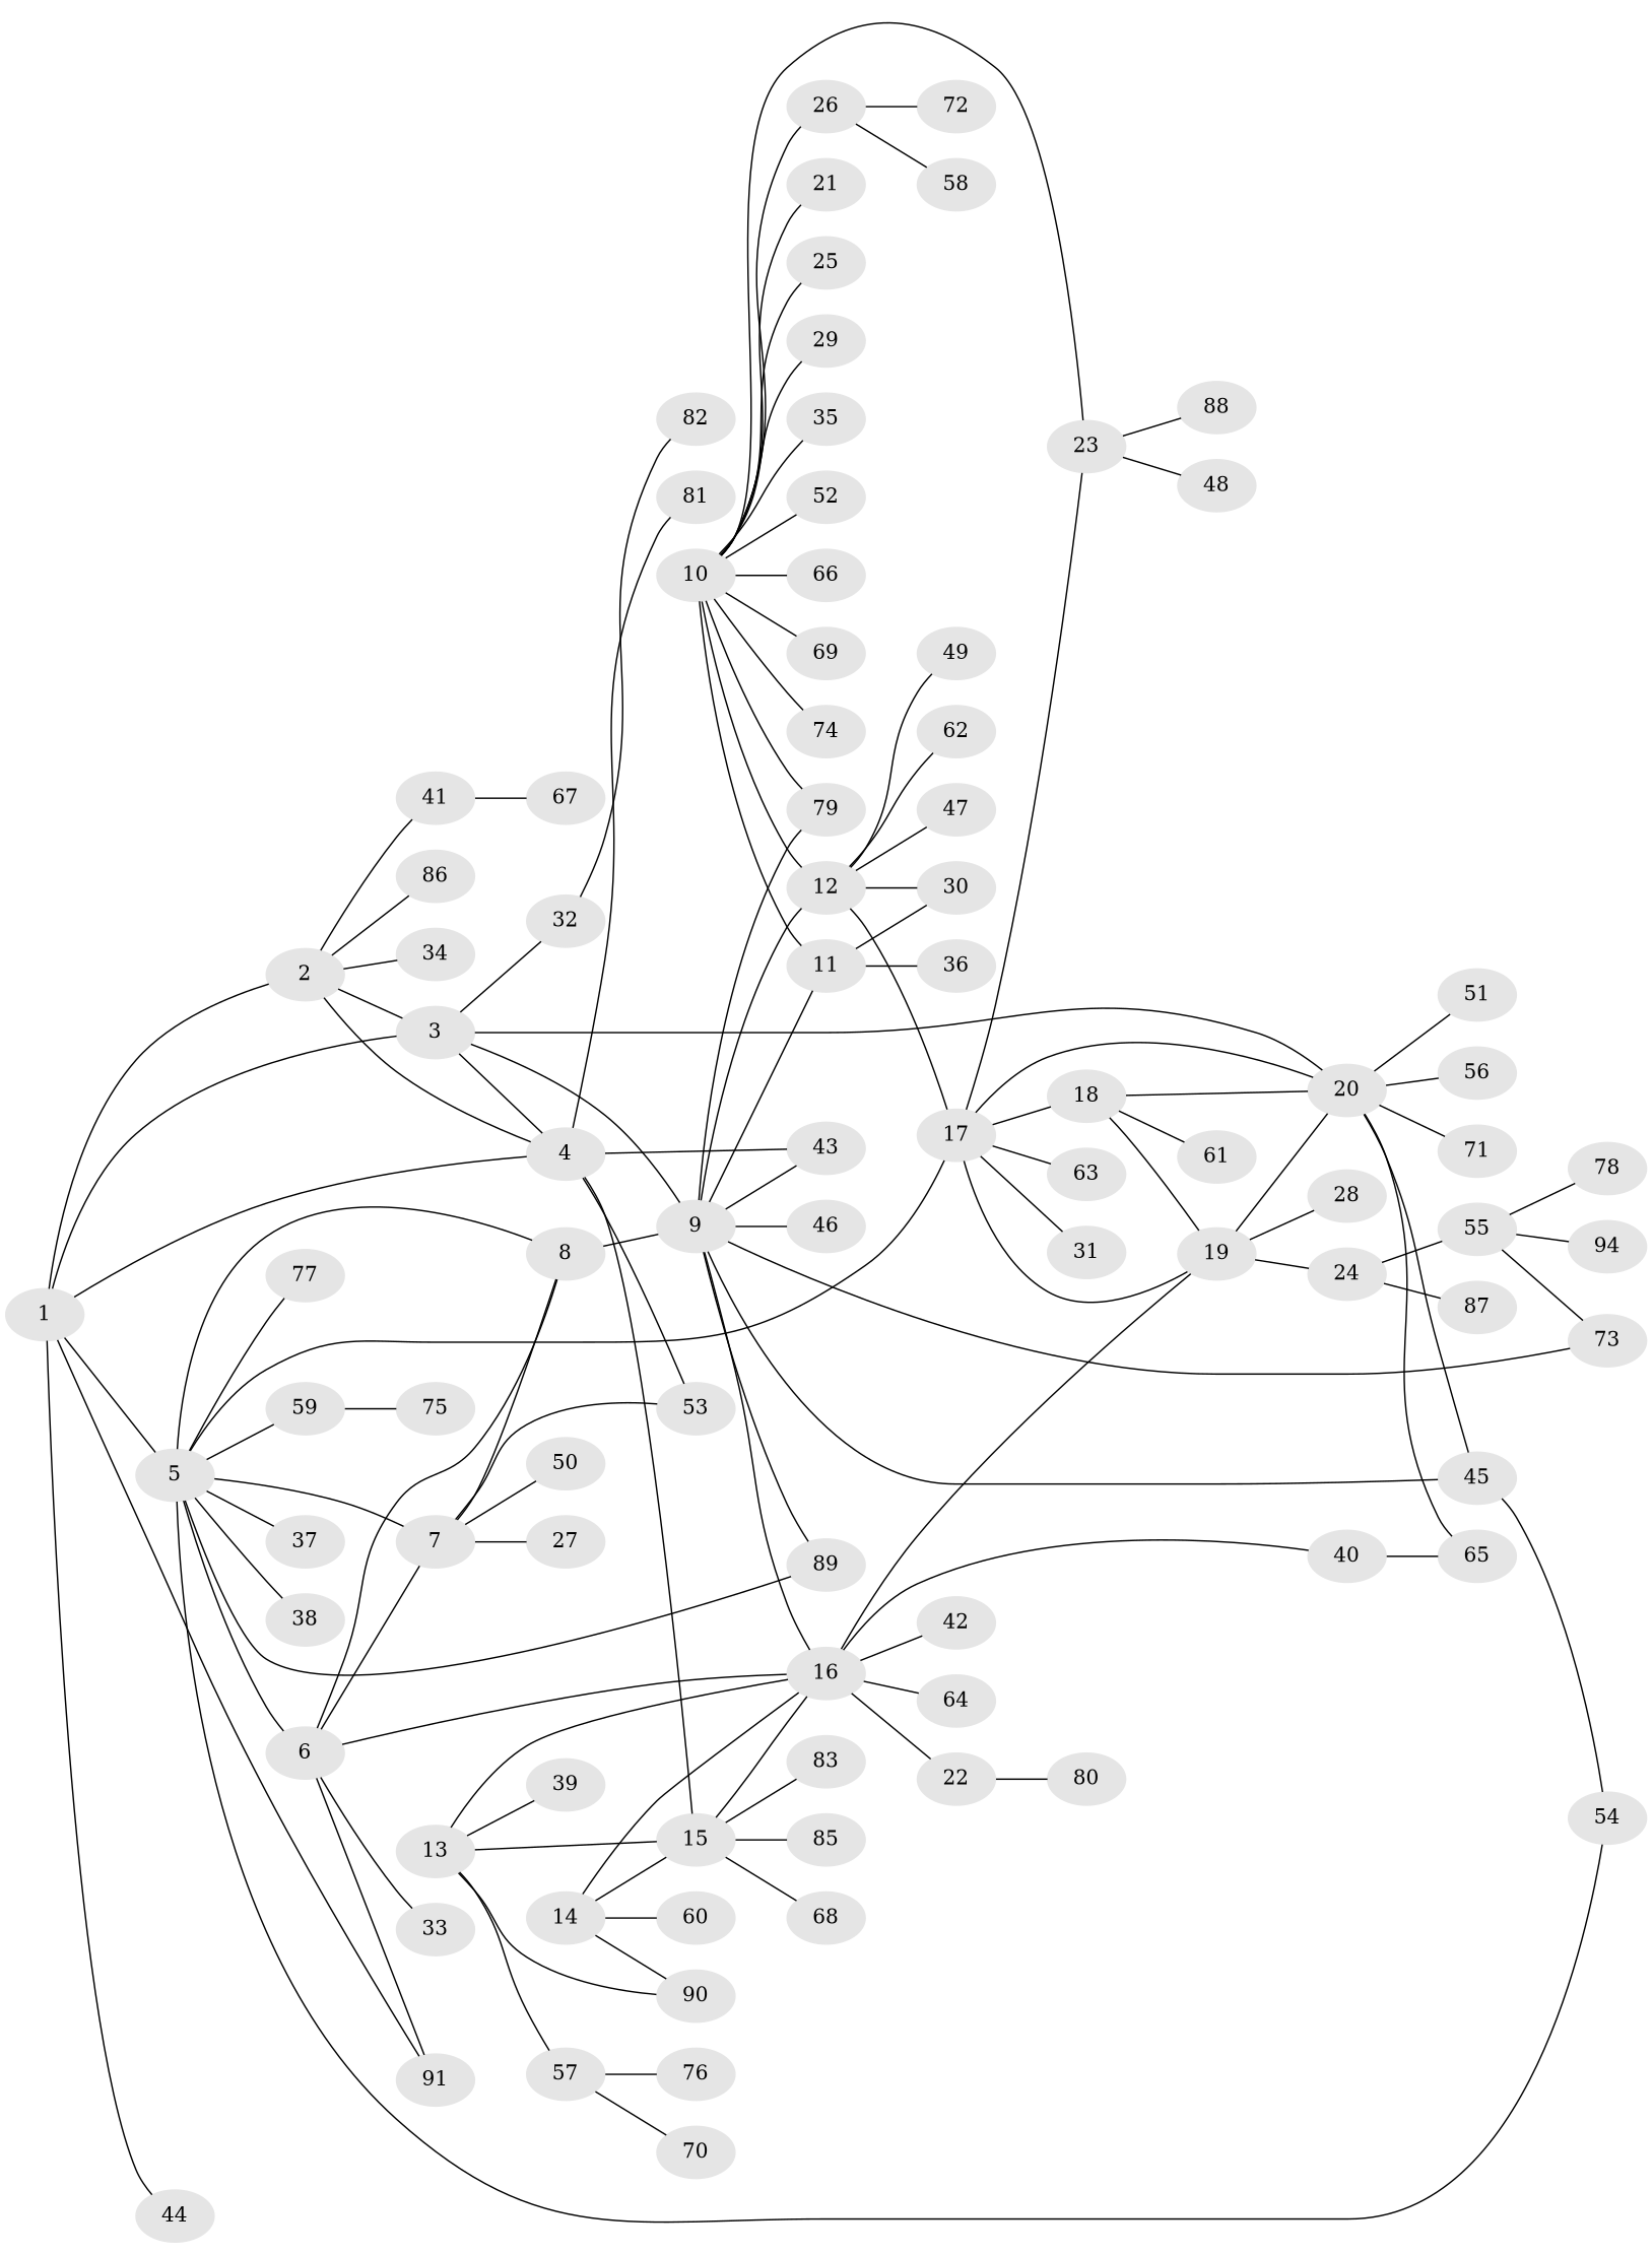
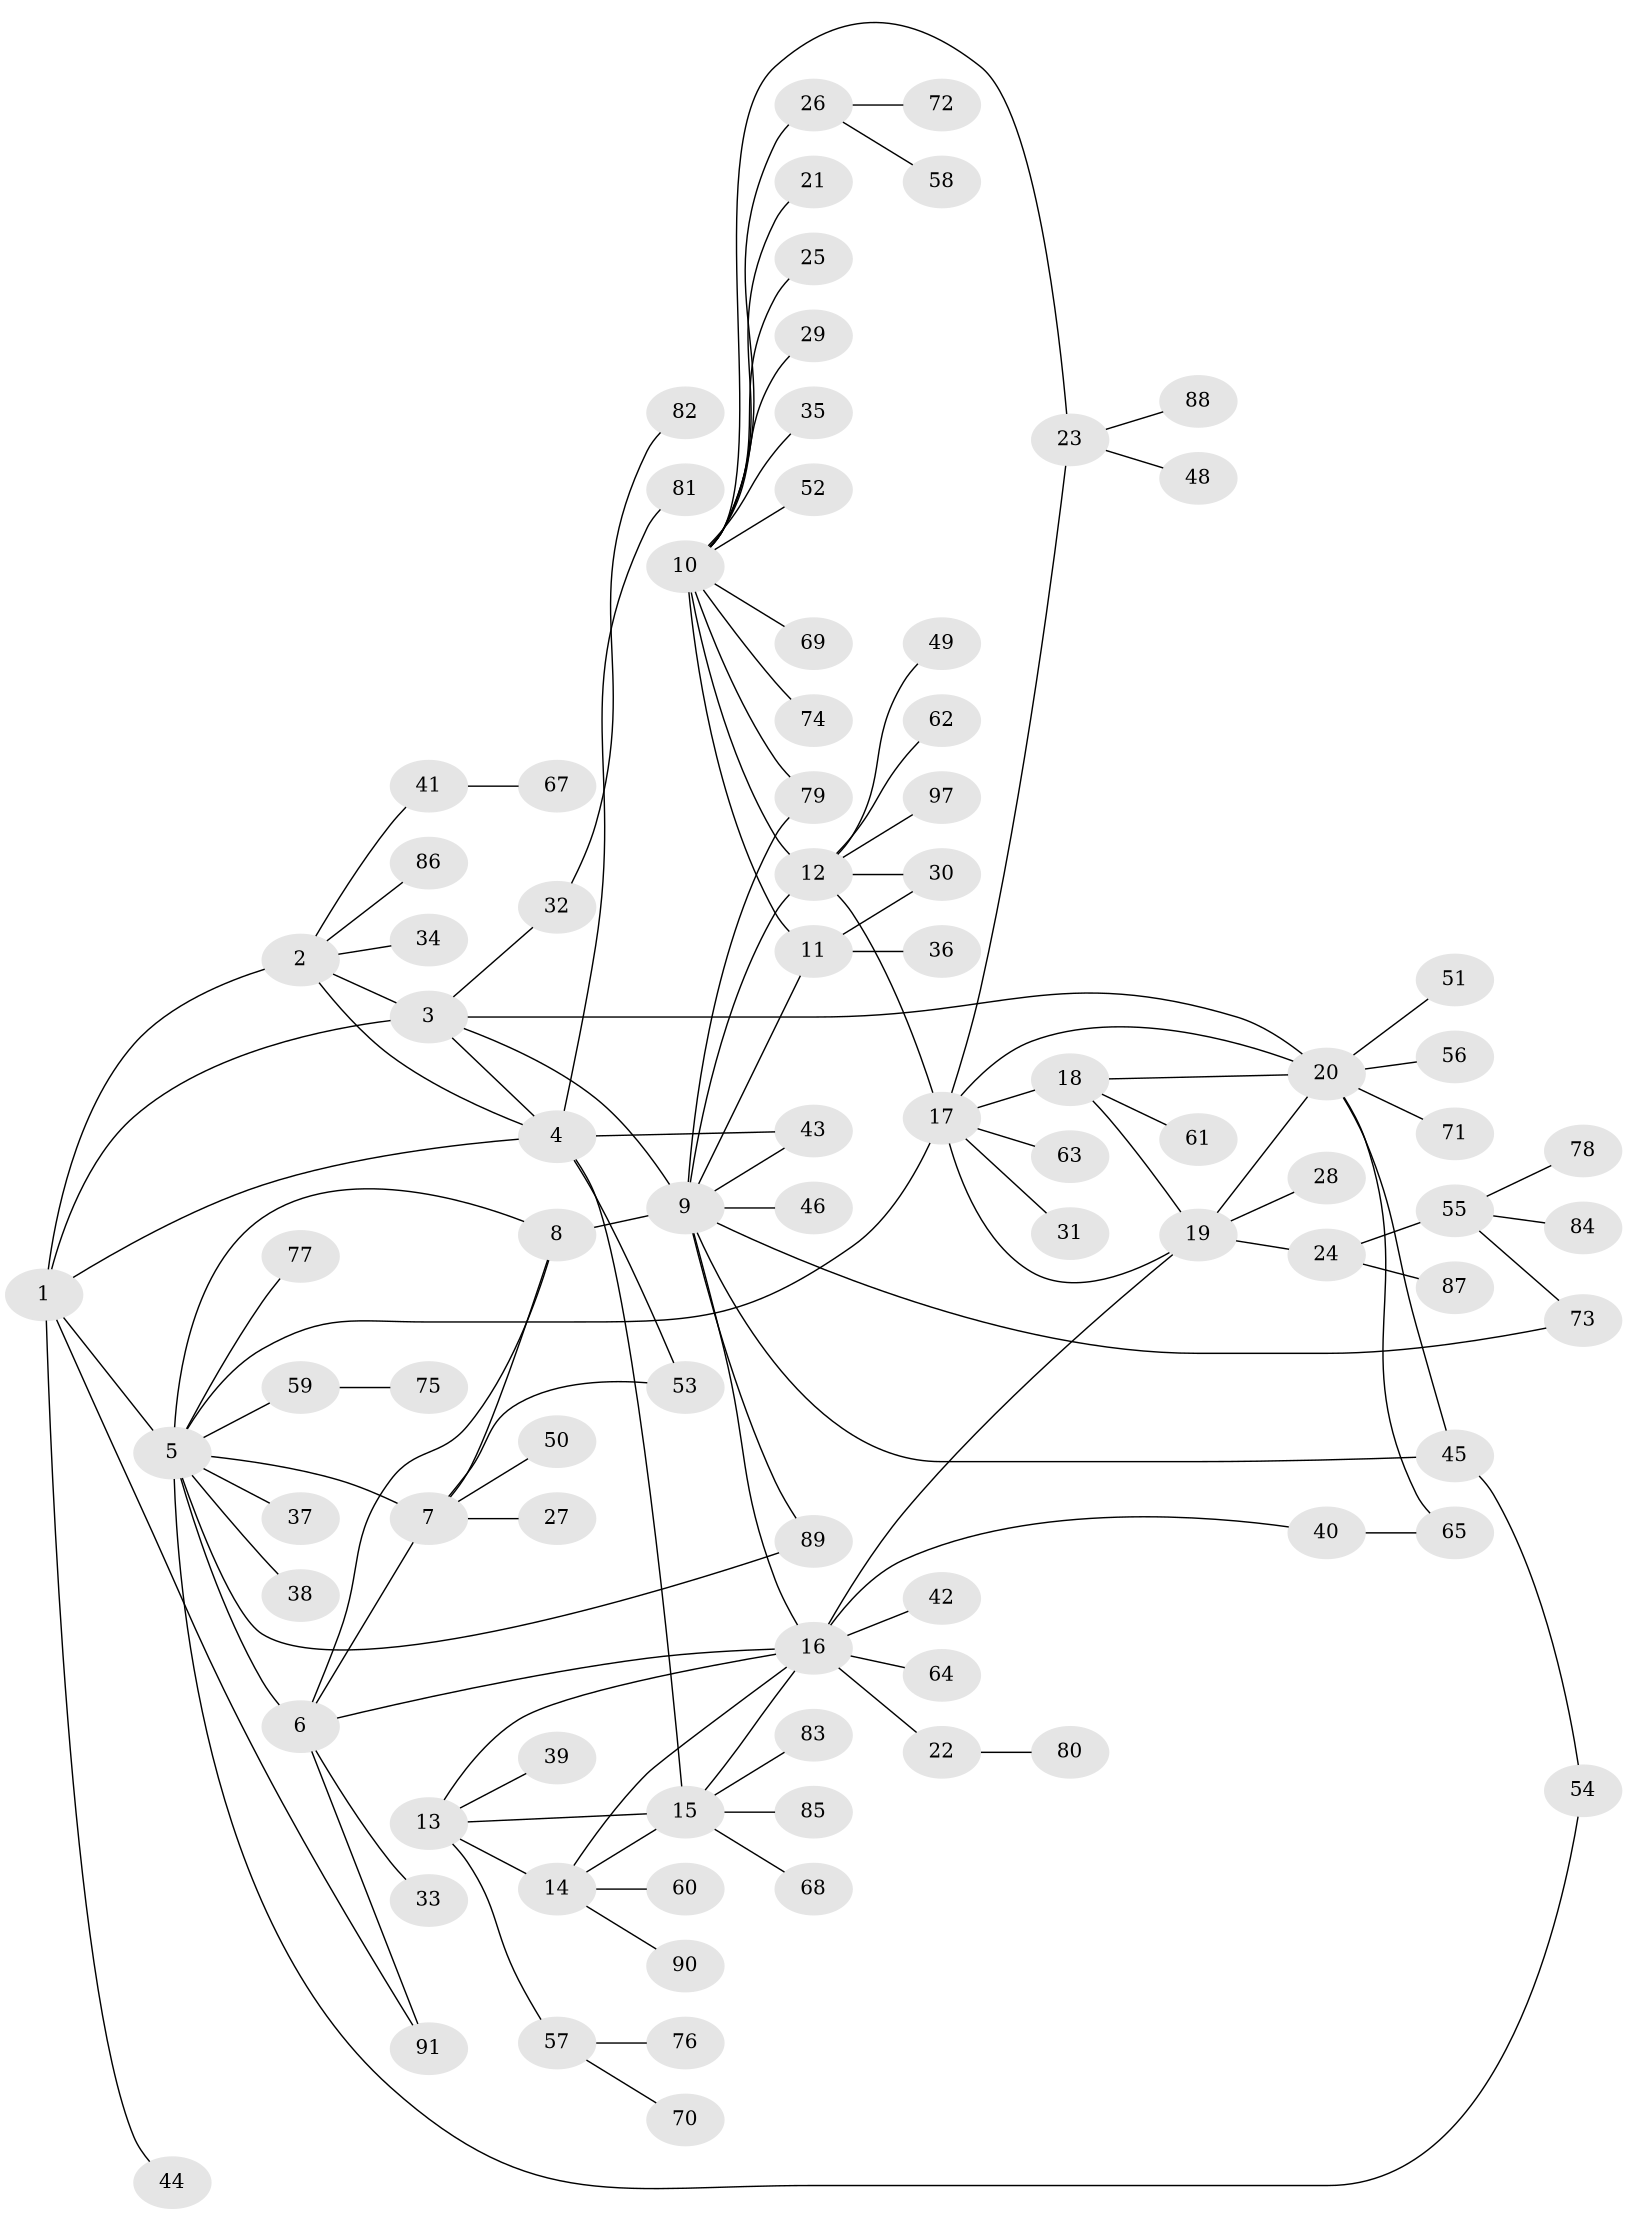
  graph {
    rankdir=LR
    node [color=gray90 style=filled]
    1
    2
    3
    4
    5
    44
    91
    34
    41
    86
    9
    20
    32
    15
    43
    53
    81
    6
    7
    8
    17
    37
    38
    54
    59
    77
    89
    67
    16
    11
    12
    45
    46
    73
    79
    51
    56
    65
    71
    82
    68
    83
    85
    33
    27
    50
    23
    19
    18
    31
    63
    75
    22
    40
    42
    64
    10
    21
    25
    26
    29
    35
    52
-   66
    69
    74
    36
    30
-   47
+   47 [label=97]
    49
    62
    48
    88
    58
    72
    13
    14
    39
    57
    60
    90
    70
    76
    24
    28
    80
    61
    55
    87
    78
-   84 [label=94]
+   84
    1 -- 2
    1 -- 3
    1 -- 4
    1 -- 5
    1 -- 44
    1 -- 91
    2 -- 3
    2 -- 4
    2 -- 34
    2 -- 41
    2 -- 86
    3 -- 4
    3 -- 9
    3 -- 20
    3 -- 32
    4 -- 15
    4 -- 43
    4 -- 53
    4 -- 81
    5 -- 6
    5 -- 7
    5 -- 8
    5 -- 17
    5 -- 37
    5 -- 38
    5 -- 54
    5 -- 59
    5 -- 77
    5 -- 89
    41 -- 67
    9 -- 43
    9 -- 89
    9 -- 16
    9 -- 11
    9 -- 12
    9 -- 45
    9 -- 46
    9 -- 73
    9 -- 79
    20 -- 45
    20 -- 51
    20 -- 56
    20 -- 65
    20 -- 71
    32 -- 82
    15 -- 16
    15 -- 68
    15 -- 83
    15 -- 85
    6 -- 91
    6 -- 7
    6 -- 8
    6 -- 16
    6 -- 33
    7 -- 53
    7 -- 8
    7 -- 27
    7 -- 50
    8 -- 9
    17 -- 20
    17 -- 23
    17 -- 19
    17 -- 18
    17 -- 31
    17 -- 63
    59 -- 75
    16 -- 19
    16 -- 22
    16 -- 40
    16 -- 42
    16 -- 64
    11 -- 36
    11 -- 30
    12 -- 17
    12 -- 30
    12 -- 47
    12 -- 49
    12 -- 62
    45 -- 54
    23 -- 48
    23 -- 88
    19 -- 20
    19 -- 24
    19 -- 28
    18 -- 20
    18 -- 19
    18 -- 61
    22 -- 80
    40 -- 65
    10 -- 11
    10 -- 12
    10 -- 79
    10 -- 23
    10 -- 21
    10 -- 25
    10 -- 26
    10 -- 29
    10 -- 35
    10 -- 52
-   10 -- 66
    10 -- 69
    10 -- 74
    26 -- 58
    26 -- 72
    13 -- 15
    13 -- 16
-   13 -- 90
+   13 -- 14
    13 -- 39
    13 -- 57
    14 -- 15
    14 -- 16
    14 -- 60
    14 -- 90
    57 -- 70
    57 -- 76
    24 -- 55
    24 -- 87
    55 -- 73
    55 -- 78
    55 -- 84
  }
